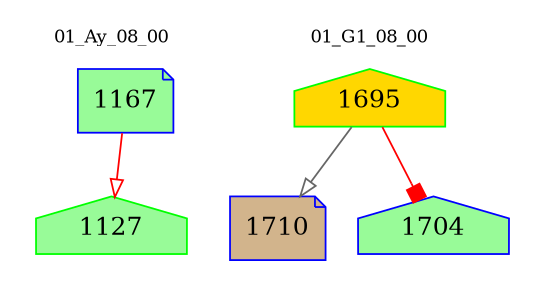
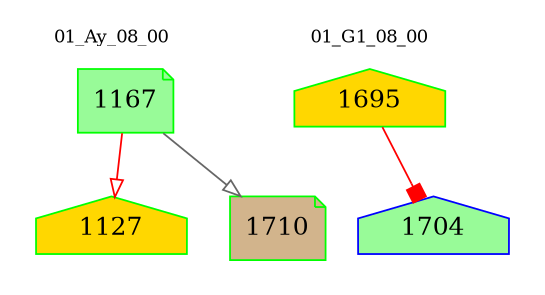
  digraph {
    node [color=green fillcolor=palegreen shape=house style=filled]
    edge [arrowhead=onormal color=red]
-   n1 [color=blue label=1167 shape=note]
-   n2 [label=1127]
+   n1 [label=1167 shape=note]
+   n2 [fillcolor=gold label=1127]
    n3 [color=blue label=1704]
    n4 [fillcolor=gold label=1695]
-   n5 [color=blue fillcolor=tan label=1710 shape=note]
+   n5 [fillcolor=tan label=1710 shape=note]
    subgraph cluster_1 {
      color=white
      fontsize=10
      label="01_Ay_08_00"
      n1
      n2
    }
    subgraph cluster_2 {
      color=white
      fontsize=10
      label="01_G1_08_00"
      n3
      n4
      n5
    }
    n1 -> n2
    n4 -> n3 [arrowhead=box]
-   n4 -> n5 [color=gray40]
+   n1 -> n5 [color=gray40]
  }
